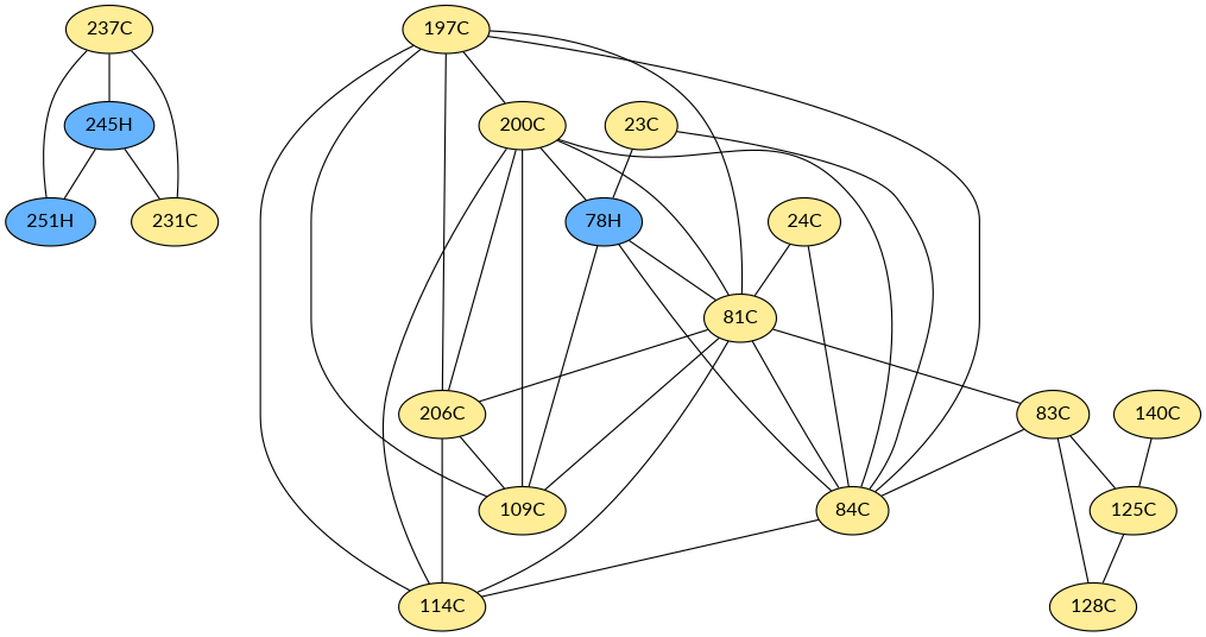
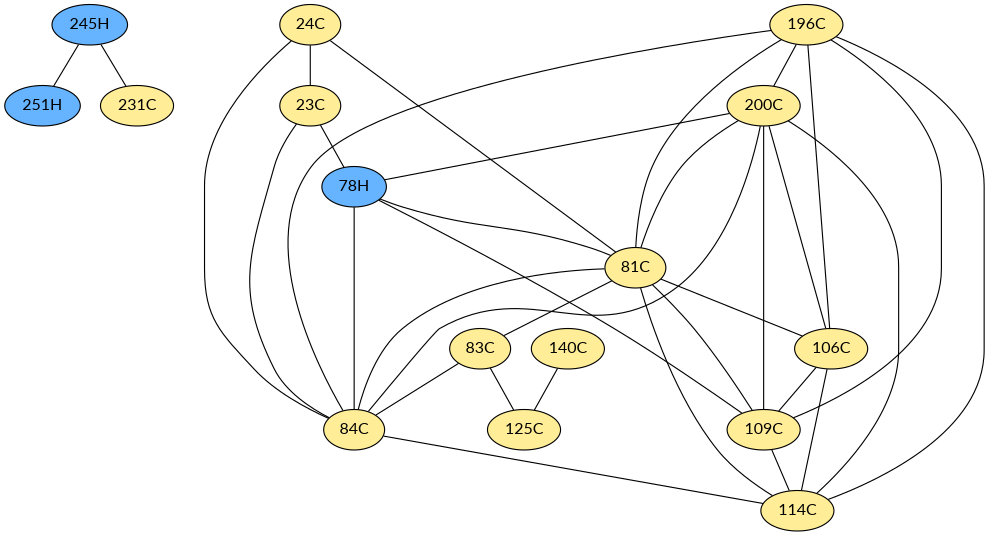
  graph {
    fontname=Lato
    node [fillcolor="#FFED97" fontname=Lato style=radial]
    edge [fontname=Lato penwidth=1]
    "245H" [fillcolor="#66B3FF"]
-   "237C"
    "251H" [fillcolor="#66B3FF"]
    "231C"
    "24C"
    "81C"
    "84C"
    n8 [label="23C"]
-   "106C" [label="206C"]
+   "106C"
    "109C"
    "114C"
    "83C"
    "78H" [fillcolor="#66B3FF"]
    "125C"
-   "128C"
-   "197C"
+   "197C" [label="196C"]
    "200C"
    n18 [label="140C"]
    "245H" -- "251H"
    "245H" -- "231C"
-   "237C" -- "245H"
-   "237C" -- "251H"
-   "237C" -- "231C"
    "24C" -- "81C"
    "24C" -- "84C"
+   "24C" -- n8
    "81C" -- "84C"
    "81C" -- "106C"
    "81C" -- "109C"
    "81C" -- "114C"
    "81C" -- "83C"
    "84C" -- "114C"
    n8 -- "84C"
    n8 -- "78H"
    "106C" -- "109C"
    "106C" -- "114C"
+   "109C" -- "114C"
    "83C" -- "84C"
    "83C" -- "125C"
-   "83C" -- "128C"
    "78H" -- "81C"
    "78H" -- "84C"
    "78H" -- "109C"
-   "125C" -- "128C"
    "197C" -- "81C"
    "197C" -- "84C"
    "197C" -- "106C"
    "197C" -- "109C"
    "197C" -- "114C"
    "197C" -- "200C"
    "200C" -- "81C"
    "200C" -- "84C"
    "200C" -- "106C"
    "200C" -- "109C"
    "200C" -- "114C"
    "200C" -- "78H"
    n18 -- "125C"
  }
